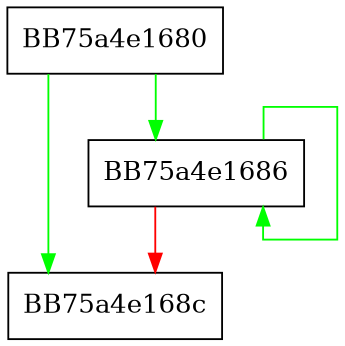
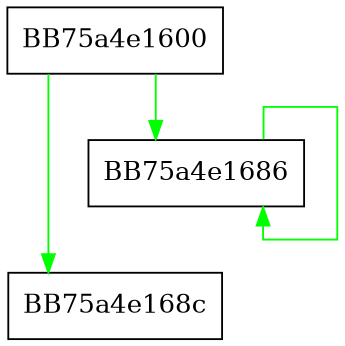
  digraph {
    splines=ortho
    node [shape=box]
    edge [color=green]
-   BB75a4e1680
+   BB75a4e1680 [label=BB75a4e1600]
    BB75a4e168c
    BB75a4e1686
    BB75a4e1680 -> BB75a4e168c
    BB75a4e1680 -> BB75a4e1686
-   BB75a4e1686 -> BB75a4e168c [color=red]
    BB75a4e1686 -> BB75a4e1686
  }
